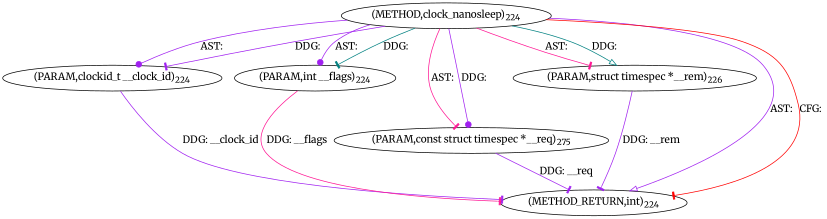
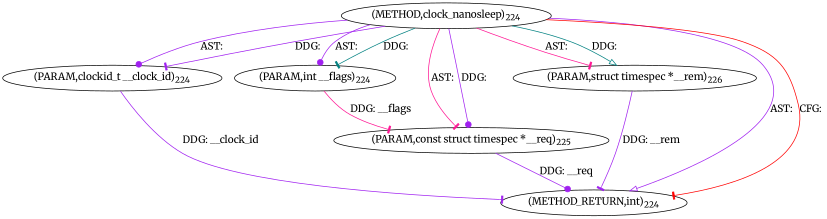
  digraph {
    fontname=Merriweather
    node [fontname=Merriweather]
    edge [arrowhead=tee color=purple fontname=Merriweather]
    n1 [label=<(METHOD,clock_nanosleep)<SUB>224</SUB>>]
    n2 [label=<(PARAM,clockid_t __clock_id)<SUB>224</SUB>>]
    n3 [label=<(PARAM,int __flags)<SUB>224</SUB>>]
-   n4 [label=<(PARAM,const struct timespec *__req)<SUB>275</SUB>>]
+   n4 [label=<(PARAM,const struct timespec *__req)<SUB>225</SUB>>]
    n5 [label=<(PARAM,struct timespec *__rem)<SUB>226</SUB>>]
    n6 [label=<(METHOD_RETURN,int)<SUB>224</SUB>>]
    n1 -> n2 [arrowhead=dot label="AST: "]
    n1 -> n2 [label="DDG: "]
    n1 -> n3 [arrowhead=dot label="AST: "]
    n1 -> n3 [color=teal label="DDG: "]
    n1 -> n4 [color=deeppink label="AST: "]
    n1 -> n4 [arrowhead=dot label="DDG: "]
    n1 -> n5 [color=deeppink label="AST: "]
    n1 -> n5 [arrowhead=onormal color=teal label="DDG: "]
    n1 -> n6 [arrowhead=onormal label="AST: "]
    n1 -> n6 [color=red label="CFG: "]
    n2 -> n6 [label="DDG: __clock_id"]
-   n3 -> n6 [color=deeppink label="DDG: __flags"]
-   n4 -> n6 [label="DDG: __req"]
+   n3 -> n4 [color=deeppink label="DDG: __flags"]
+   n4 -> n6 [arrowhead=dot label="DDG: __req"]
    n5 -> n6 [label="DDG: __rem"]
  }
